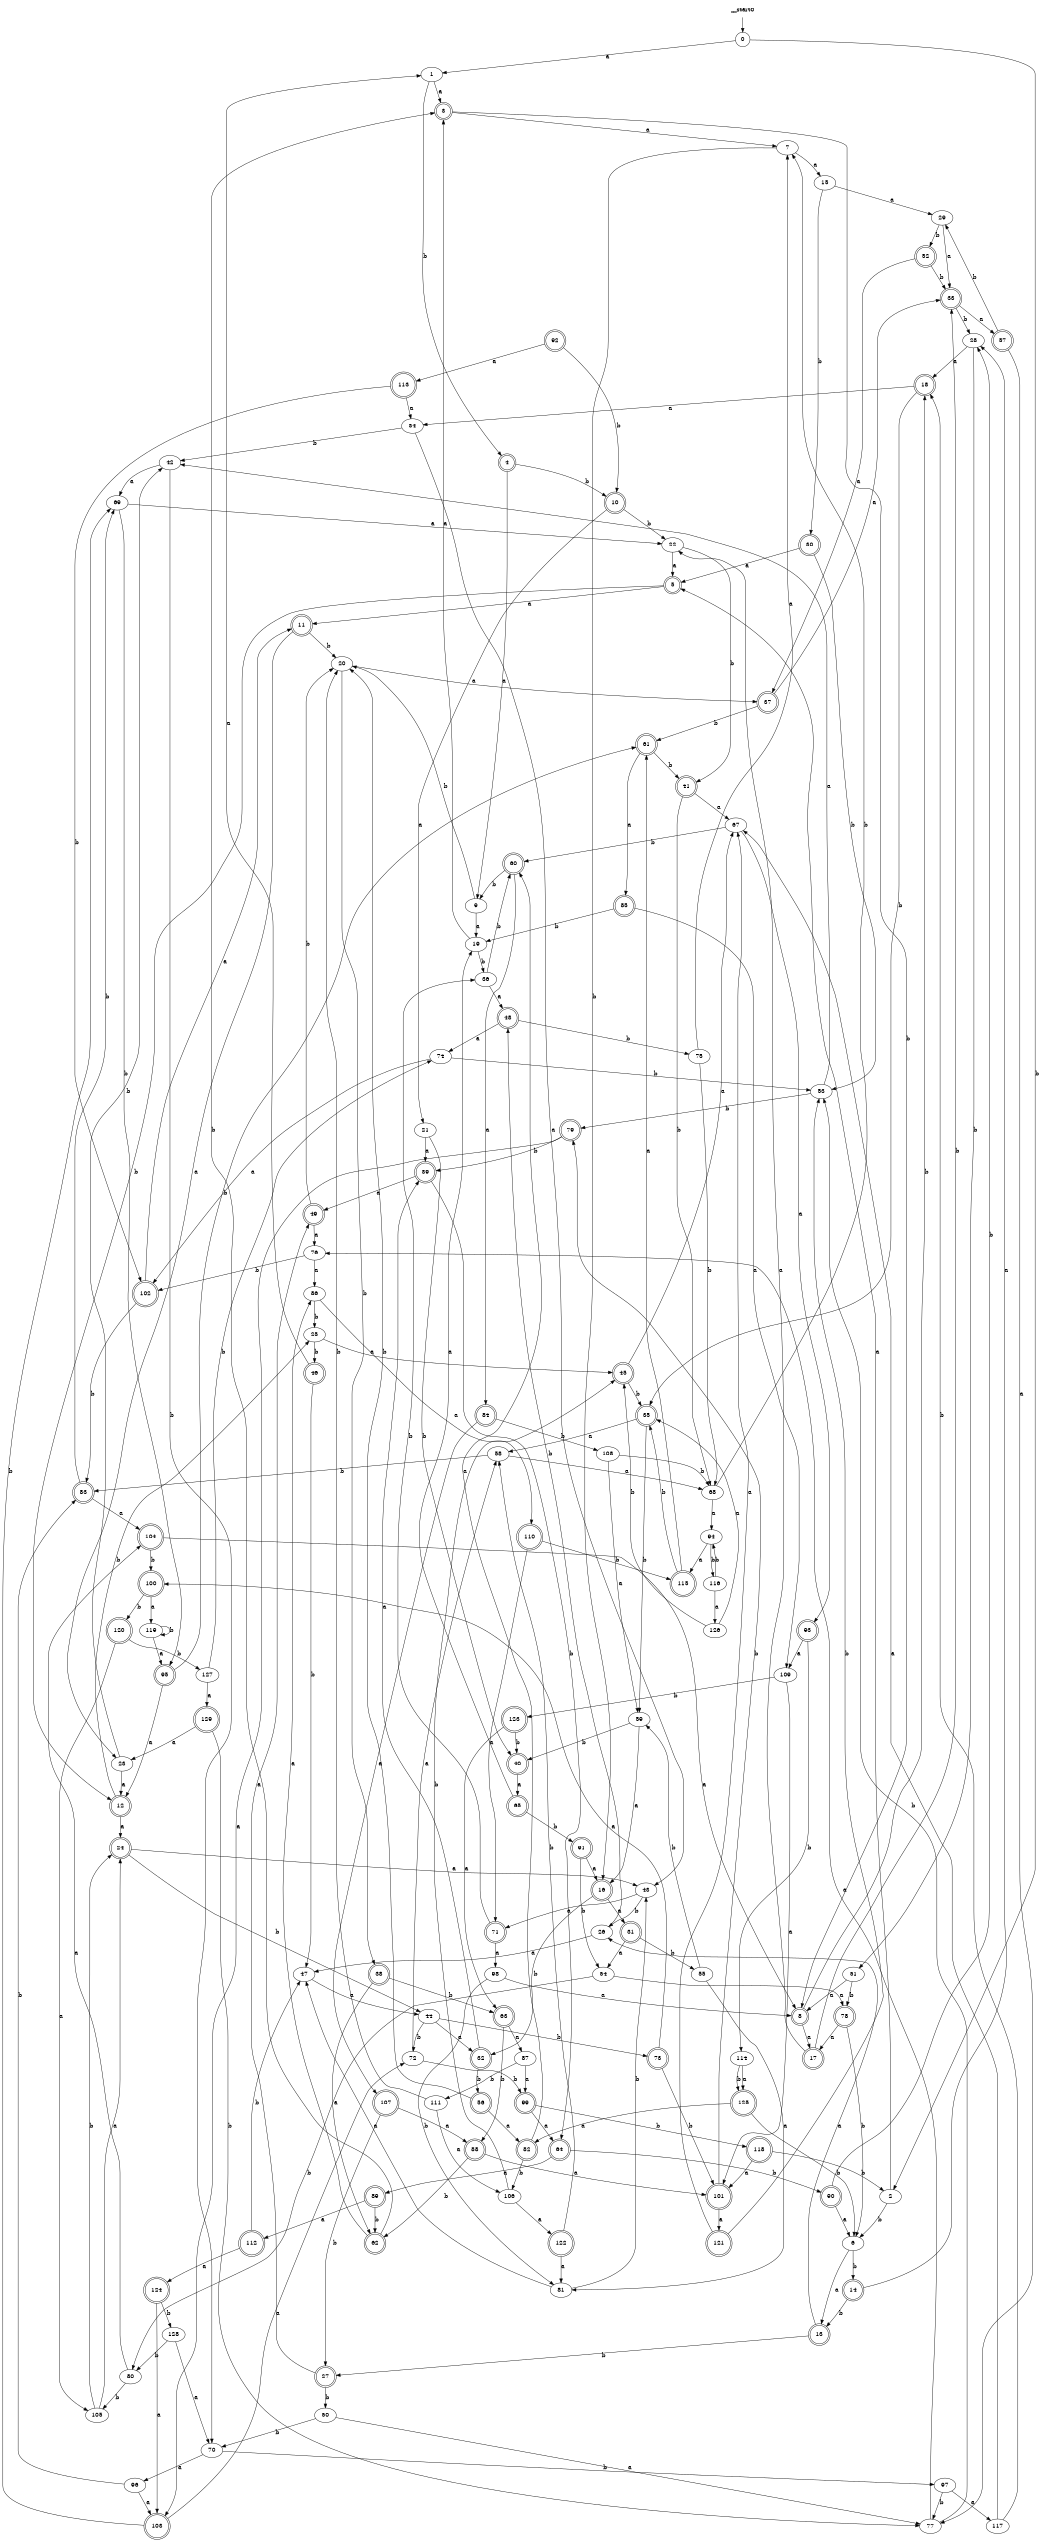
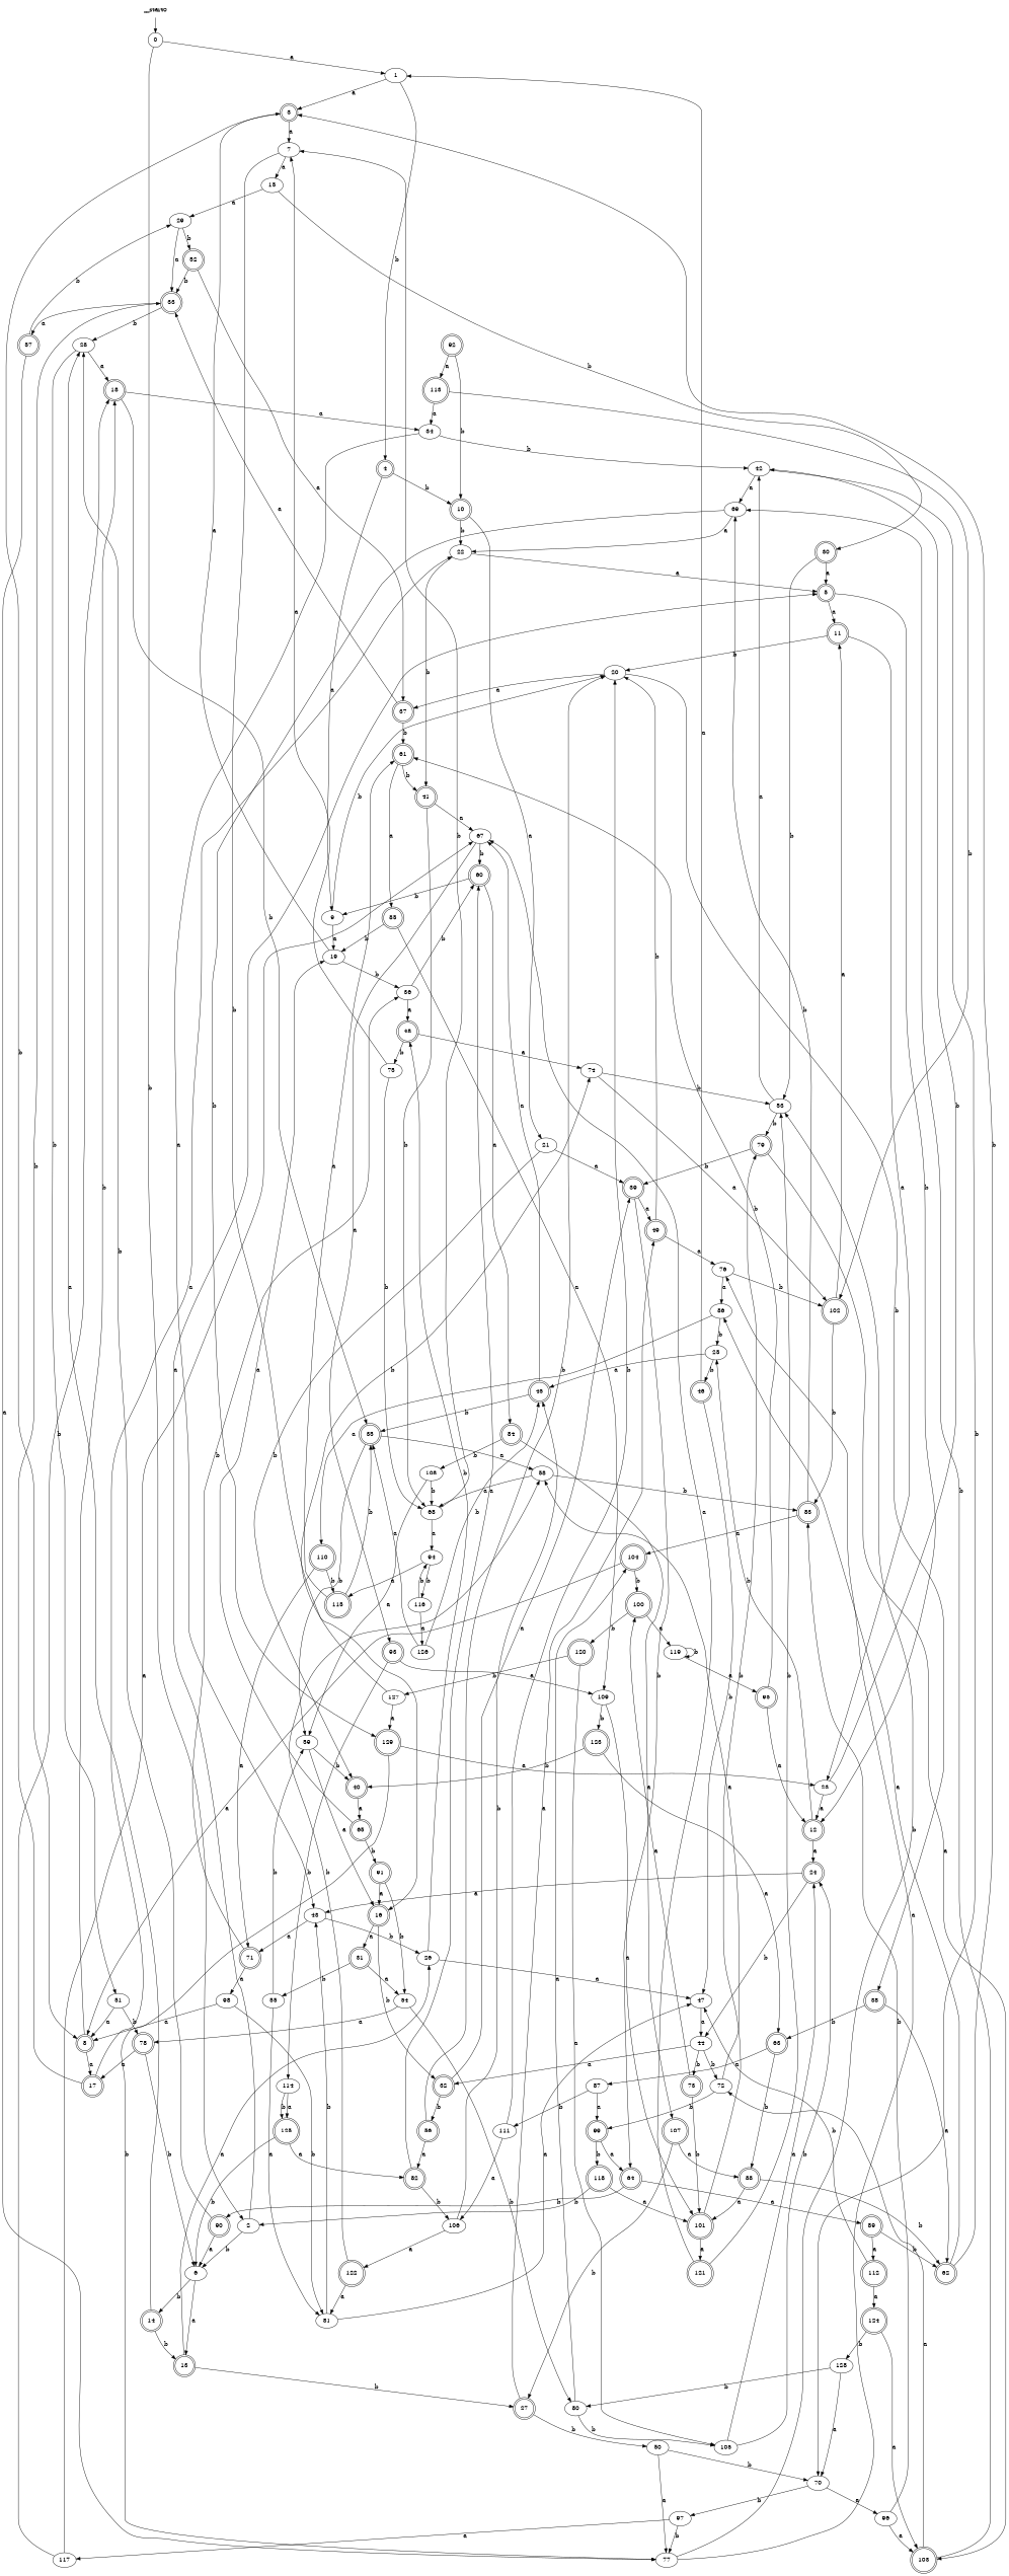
  digraph {
    node [shape=doublecircle]
    __start0 [shape=none]
    0 [shape=circle]
    1 [shape=""]
    2 [shape=""]
    3
    4
    5
    6 [shape=""]
    7 [shape=""]
    8
    9 [shape=""]
    10
    11
    12
    13
    14
    15 [shape=""]
    16
    17
    18
    19 [shape=""]
    20 [shape=""]
    21 [shape=""]
    22 [shape=""]
    23 [shape=""]
    24
    25 [shape=""]
    26 [shape=""]
    27
    28 [shape=""]
    29 [shape=""]
    30
    31
    32
    33
    34 [shape=""]
    35
    36 [shape=""]
    37
    38
    39
    40
    41
    42 [shape=""]
    43 [shape=""]
    44 [shape=""]
    45
    46
    47 [shape=""]
    48
    49
    50 [shape=""]
    51 [shape=""]
    52
    53 [shape=""]
    54 [shape=""]
    55 [shape=""]
    56
    57
    58 [shape=""]
    59 [shape=""]
    60
    61
    62
    63
    64
    65
    67 [shape=""]
    68 [shape=""]
    69 [shape=""]
    70 [shape=""]
    71
    72 [shape=""]
    73
    74 [shape=""]
    75 [shape=""]
    76 [shape=""]
    77 [shape=""]
    78
    79
    80 [shape=""]
    81 [shape=""]
    82
    83
    84
    85
    86 [shape=""]
    87 [shape=""]
    88
    89
    90
    91
    93
    94 [shape=""]
    95
    96 [shape=""]
    97 [shape=""]
    98 [shape=""]
    99
    100
    101
    102
    103
    104
    105 [shape=""]
    106 [shape=""]
    107
    108 [shape=""]
    109 [shape=""]
    110
    111 [shape=""]
    112
    92
    113
    114 [shape=""]
    115
    116 [shape=""]
    117 [shape=""]
    118
    119 [shape=""]
    120
    121
    122
    123
    124
    125
    126 [shape=""]
    127 [shape=""]
    128 [shape=""]
    129
    __start0 -> 0
    0 -> 1 [label=a]
    0 -> 2 [label=b]
    1 -> 3 [label=a]
    1 -> 4 [label=b]
    2 -> 5 [label=a]
    2 -> 6 [label=b]
    3 -> 7 [label=a]
    3 -> 8 [label=b]
    4 -> 9 [label=a]
    4 -> 10 [label=b]
    5 -> 11 [label=a]
    5 -> 12 [label=b]
    6 -> 13 [label=a]
    6 -> 14 [label=b]
    7 -> 15 [label=a]
    7 -> 16 [label=b]
    8 -> 17 [label=a]
    8 -> 18 [label=b]
    9 -> 19 [label=a]
    9 -> 20 [label=b]
    10 -> 21 [label=a]
    10 -> 22 [label=b]
    11 -> 20 [label=b]
    11 -> 23 [label=a]
    12 -> 24 [label=a]
    12 -> 25 [label=b]
    13 -> 26 [label=a]
    13 -> 27 [label=b]
    14 -> 13 [label=b]
    14 -> 28 [label=a]
    15 -> 29 [label=a]
    15 -> 30 [label=b]
    16 -> 31 [label=a]
    16 -> 32 [label=b]
    17 -> 22 [label=a]
    17 -> 33 [label=b]
    18 -> 34 [label=a]
    18 -> 35 [label=b]
    19 -> 3 [label=a]
    19 -> 36 [label=b]
    20 -> 37 [label=a]
    20 -> 38 [label=b]
    21 -> 39 [label=a]
    21 -> 40 [label=b]
    22 -> 5 [label=a]
    22 -> 41 [label=b]
    23 -> 12 [label=a]
    23 -> 42 [label=b]
    24 -> 43 [label=a]
    24 -> 44 [label=b]
    25 -> 45 [label=a]
    25 -> 46 [label=b]
    26 -> 47 [label=a]
    26 -> 48 [label=b]
    27 -> 49 [label=a]
    27 -> 50 [label=b]
    28 -> 18 [label=a]
    28 -> 51 [label=b]
    29 -> 33 [label=a]
    29 -> 52 [label=b]
    30 -> 5 [label=a]
    30 -> 53 [label=b]
    31 -> 54 [label=a]
    31 -> 55 [label=b]
    32 -> 39 [label=a]
    32 -> 56 [label=b]
    33 -> 28 [label=b]
    33 -> 57 [label=a]
    34 -> 42 [label=b]
    34 -> 43 [label=a]
    35 -> 58 [label=a]
    35 -> 59 [label=b]
    36 -> 48 [label=a]
    36 -> 60 [label=b]
    37 -> 33 [label=a]
    37 -> 61 [label=b]
    38 -> 62 [label=a]
    38 -> 63 [label=b]
    39 -> 49 [label=a]
    39 -> 64 [label=b]
    40 -> 65 [label=a]
    41 -> 67 [label=a]
    41 -> 68 [label=b]
    42 -> 69 [label=a]
    42 -> 70 [label=b]
    43 -> 26 [label=b]
    43 -> 71 [label=a]
    44 -> 32 [label=a]
    44 -> 72 [label=b]
    44 -> 73 [label=b]
    45 -> 35 [label=b]
    45 -> 67 [label=a]
    46 -> 1 [label=a]
    46 -> 47 [label=b]
    47 -> 44 [label=a]
    48 -> 74 [label=a]
    48 -> 75 [label=b]
    49 -> 20 [label=b]
    49 -> 76 [label=a]
    50 -> 70 [label=b]
    50 -> 77 [label=a]
    51 -> 8 [label=a]
    51 -> 78 [label=b]
    52 -> 33 [label=b]
    52 -> 37 [label=a]
    53 -> 42 [label=a]
    53 -> 79 [label=b]
    54 -> 78 [label=a]
    54 -> 80 [label=b]
    55 -> 59 [label=b]
    55 -> 81 [label=a]
    56 -> 20 [label=b]
    56 -> 82 [label=a]
    57 -> 29 [label=b]
    57 -> 77 [label=a]
    58 -> 68 [label=a]
    58 -> 83 [label=b]
    59 -> 16 [label=a]
    59 -> 40 [label=b]
    60 -> 9 [label=b]
    60 -> 84 [label=a]
    61 -> 41 [label=b]
    61 -> 85 [label=a]
    62 -> 3 [label=b]
    62 -> 86 [label=a]
    63 -> 87 [label=a]
    63 -> 88 [label=b]
    64 -> 89 [label=a]
    64 -> 90 [label=b]
    65 -> 19 [label=a]
    65 -> 91 [label=b]
    67 -> 60 [label=b]
    67 -> 93 [label=a]
    68 -> 7 [label=b]
    68 -> 94 [label=a]
    69 -> 22 [label=a]
-   69 -> 95 [label=b]
+   69 -> 129 [label=b]
    70 -> 96 [label=a]
    70 -> 97 [label=b]
    71 -> 36 [label=b]
    71 -> 98 [label=a]
    72 -> 58 [label=a]
    72 -> 99 [label=b]
    73 -> 100 [label=a]
    73 -> 101 [label=b]
    74 -> 53 [label=b]
    74 -> 102 [label=a]
    75 -> 7 [label=a]
    75 -> 68 [label=b]
    76 -> 86 [label=a]
    76 -> 102 [label=b]
    77 -> 53 [label=b]
    77 -> 76 [label=a]
    78 -> 6 [label=b]
    78 -> 17 [label=a]
    79 -> 39 [label=b]
    79 -> 103 [label=a]
    80 -> 104 [label=a]
    80 -> 105 [label=b]
    81 -> 43 [label=b]
    81 -> 47 [label=a]
    82 -> 60 [label=a]
    82 -> 106 [label=b]
    83 -> 69 [label=b]
    83 -> 104 [label=a]
    84 -> 107 [label=a]
    84 -> 108 [label=b]
    85 -> 19 [label=b]
    85 -> 109 [label=a]
    86 -> 25 [label=b]
    86 -> 110 [label=a]
    87 -> 99 [label=a]
    87 -> 111 [label=b]
    88 -> 62 [label=b]
    88 -> 101 [label=a]
    89 -> 62 [label=b]
    89 -> 112 [label=a]
    90 -> 6 [label=a]
    90 -> 28 [label=b]
    91 -> 16 [label=a]
    91 -> 54 [label=b]
    93 -> 109 [label=a]
    93 -> 114 [label=b]
    94 -> 115 [label=a]
    94 -> 116 [label=b]
    95 -> 12 [label=a]
    95 -> 61 [label=b]
    96 -> 83 [label=b]
    96 -> 103 [label=a]
    97 -> 77 [label=b]
    97 -> 117 [label=a]
    98 -> 8 [label=a]
    98 -> 81 [label=b]
    99 -> 64 [label=a]
    99 -> 118 [label=b]
    100 -> 119 [label=a]
    100 -> 120 [label=b]
    101 -> 79 [label=b]
    101 -> 121 [label=a]
    102 -> 11 [label=a]
    102 -> 83 [label=b]
    103 -> 69 [label=b]
    103 -> 72 [label=a]
    104 -> 8 [label=a]
    104 -> 100 [label=b]
    105 -> 24 [label=a]
    105 -> 24 [label=b]
    106 -> 45 [label=b]
    106 -> 122 [label=a]
    107 -> 27 [label=b]
    107 -> 88 [label=a]
    108 -> 59 [label=a]
    108 -> 68 [label=b]
    109 -> 101 [label=a]
    109 -> 123 [label=b]
    110 -> 71 [label=a]
    110 -> 115 [label=b]
    111 -> 20 [label=b]
    111 -> 106 [label=a]
    112 -> 47 [label=b]
    112 -> 124 [label=a]
    92 -> 10 [label=b]
    92 -> 113 [label=a]
    113 -> 34 [label=a]
    113 -> 102 [label=b]
    114 -> 125 [label=a]
    114 -> 125 [label=b]
    115 -> 35 [label=b]
    115 -> 61 [label=a]
    116 -> 94 [label=b]
    116 -> 126 [label=a]
    117 -> 18 [label=b]
    117 -> 67 [label=a]
    118 -> 2 [label=b]
    118 -> 101 [label=a]
    119 -> 95 [label=a]
    119 -> 119 [label=b]
    120 -> 105 [label=a]
    120 -> 127 [label=b]
    121 -> 53 [label=b]
    121 -> 67 [label=a]
    122 -> 58 [label=b]
    122 -> 81 [label=a]
    123 -> 40 [label=b]
    123 -> 63 [label=a]
    124 -> 103 [label=a]
    124 -> 128 [label=b]
    125 -> 6 [label=b]
    125 -> 82 [label=a]
    126 -> 35 [label=a]
    126 -> 45 [label=b]
    127 -> 74 [label=b]
    127 -> 129 [label=a]
    128 -> 70 [label=a]
    128 -> 80 [label=b]
    129 -> 23 [label=a]
    129 -> 77 [label=b]
  }
